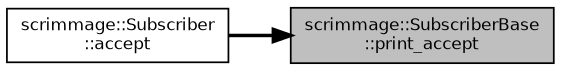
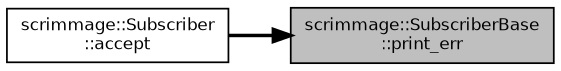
  digraph {
    rankdir=RL
    node [color=black fontname=Helvetica fontsize=10 shape=record style=filled]
-   n1 [fillcolor=grey75 fontcolor=black height=0.2 label="scrimmage::SubscriberBase\l::print_accept" width=0.4]
+   n1 [fillcolor=grey75 fontcolor=black height=0.2 label="scrimmage::SubscriberBase\l::print_err" width=0.4]
    n2 [fillcolor=white height=0.2 label="scrimmage::Subscriber\l::accept" width=0.4]
    n1 -> n2 [color=black dir=back fontname=Helvetica fontsize=10 labelfontname=Helvetica labelfontsize=10 style=bold]
  }
